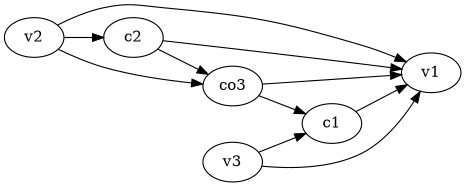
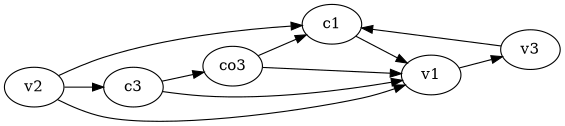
  strict digraph {
    rankdir=LR
    edge [weight=1]
    c1
    v1
-   c2
+   c2 [label=c3]
    n4 [label=co3]
    v2
    v3
    c1 -> v1
    c2 -> v1
    c2 -> n4
    n4 -> c1
    n4 -> v1
-   v2 -> n4
+   v2 -> c1
    v2 -> v1
    v2 -> c2
    v3 -> c1
-   v3 -> v1
+   v1 -> v3
  }
